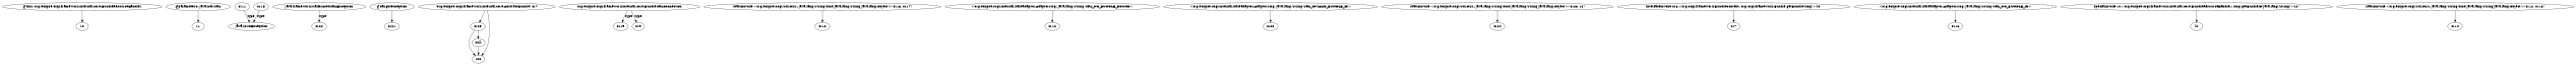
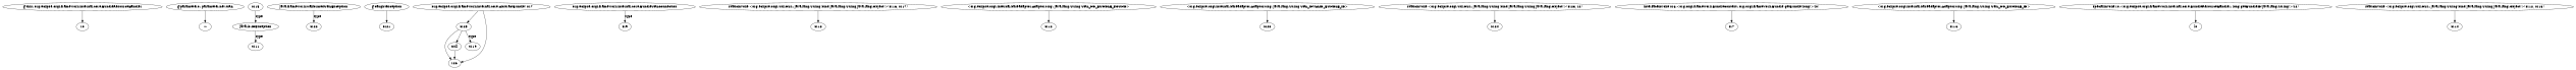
  digraph {
    n1 [label="@this: org.eclipse.osgi.framework.internal.core.BundleResourceHandler"]
    n2 [label=r0]
-   n3 [label="@parameter0: java.net.URL"]
+   n3 [label="@parameter0: parameter.net.URL"]
    n4 [label=r1]
    n5 [label="java.io.IOException"]
    n6 [label="$r11"]
    n7 [label="$r15"]
    n8 [label="java.framework.MalformedURLException"]
    n9 [label="$r22"]
    n10 [label="@caughtexception"]
    n11 [label="$r21"]
    n12 [label="(org.eclipse.osgi.framework.internal.core.AbstractBundle) $r7"]
    n13 [label="$r25"]
    n14 [label=r26]
    n15 [label=null]
    n16 [label="org.eclipse.osgi.framework.internal.core.BundleURLConnection"]
    n17 [label="$r19"]
    n18 [label="$r9"]
    n19 [label="staticinvoke <org.eclipse.osgi.util.NLS: java.lang.String bind(java.lang.String,java.lang.Object)>($r16, $r17)"]
    n20 [label="$r18"]
    n21 [label="<org.eclipse.osgi.internal.baseadaptor.AdaptorMsg: java.lang.String URL_NO_BUNDLE_FOUND>"]
    n22 [label="$r12"]
    n23 [label="<org.eclipse.osgi.internal.baseadaptor.AdaptorMsg: java.lang.String URL_INVALID_BUNDLE_ID>"]
    n24 [label="$r23"]
    n25 [label="staticinvoke <org.eclipse.osgi.util.NLS: java.lang.String bind(java.lang.String,java.lang.Object)>($r23, r2)"]
    n26 [label="$r24"]
    n27 [label="interfaceinvoke $r6.<org.osgi.framework.BundleContext: org.osgi.framework.Bundle getBundle(long)>(l0)"]
    n28 [label="$r7"]
    n29 [label="<org.eclipse.osgi.internal.baseadaptor.AdaptorMsg: java.lang.String URL_NO_BUNDLE_ID>"]
    n30 [label="$r16"]
    n31 [label="specialinvoke r0.<org.eclipse.osgi.framework.internal.core.BundleResourceHandler: long getBundleID(java.lang.String)>(r2)"]
    n32 [label=l0]
    n33 [label="staticinvoke <org.eclipse.osgi.util.NLS: java.lang.String bind(java.lang.String,java.lang.Object)>($r12, $r13)"]
    n34 [label="$r14"]
    n1 -> n2
    n3 -> n4
-   n6 -> n5 [label=type]
+   n5 -> n6 [label=type]
    n7 -> n5 [label=type]
    n8 -> n9 [label=type]
    n10 -> n11
    n12 -> n13
    n12 -> n14
    n13 -> n14
    n13 -> n15
    n15 -> n14
-   n16 -> n17 [label=type]
+   n13 -> n17 [label=type]
    n16 -> n18 [label=type]
    n19 -> n20
    n21 -> n22
    n23 -> n24
    n25 -> n26
    n27 -> n28
    n29 -> n30
    n31 -> n32
    n33 -> n34
  }
